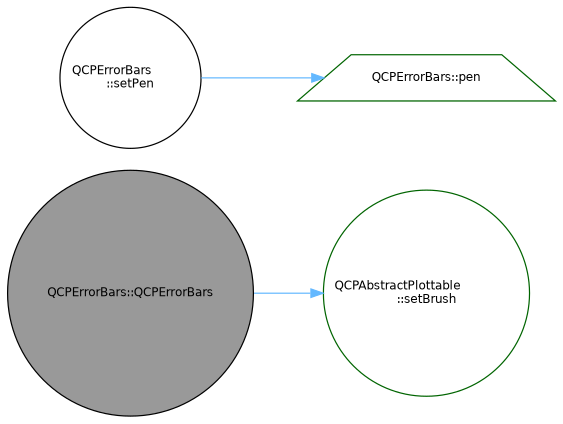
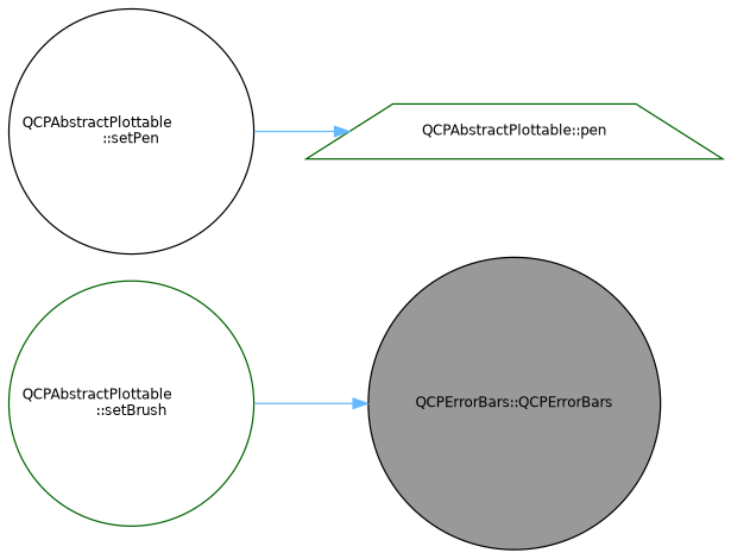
  digraph {
    rankdir=LR
    node [color=black fillcolor=white fontname=Helvetica fontsize=10 shape=circle style=filled]
    edge [color=steelblue1 fontname=Helvetica fontsize=10 labelfontname=Helvetica labelfontsize=10 style=solid]
    n1 [fillcolor=grey60 fontcolor=black height=0.2 label="QCPErrorBars::QCPErrorBars" width=0.4]
    n2 [color=darkgreen height=0.2 label="QCPAbstractPlottable\l::setBrush" width=0.4]
-   n3 [height=0.2 label="QCPErrorBars\l::setPen" width=0.4]
-   n4 [color=darkgreen height=0.2 label="QCPErrorBars::pen" shape=trapezium width=0.4]
-   n1 -> n2
+   n3 [height=0.2 label="QCPAbstractPlottable\l::setPen" width=0.4]
+   n4 [color=darkgreen height=0.2 label="QCPAbstractPlottable::pen" shape=trapezium width=0.4]
+   n2 -> n1
    n3 -> n4
  }
